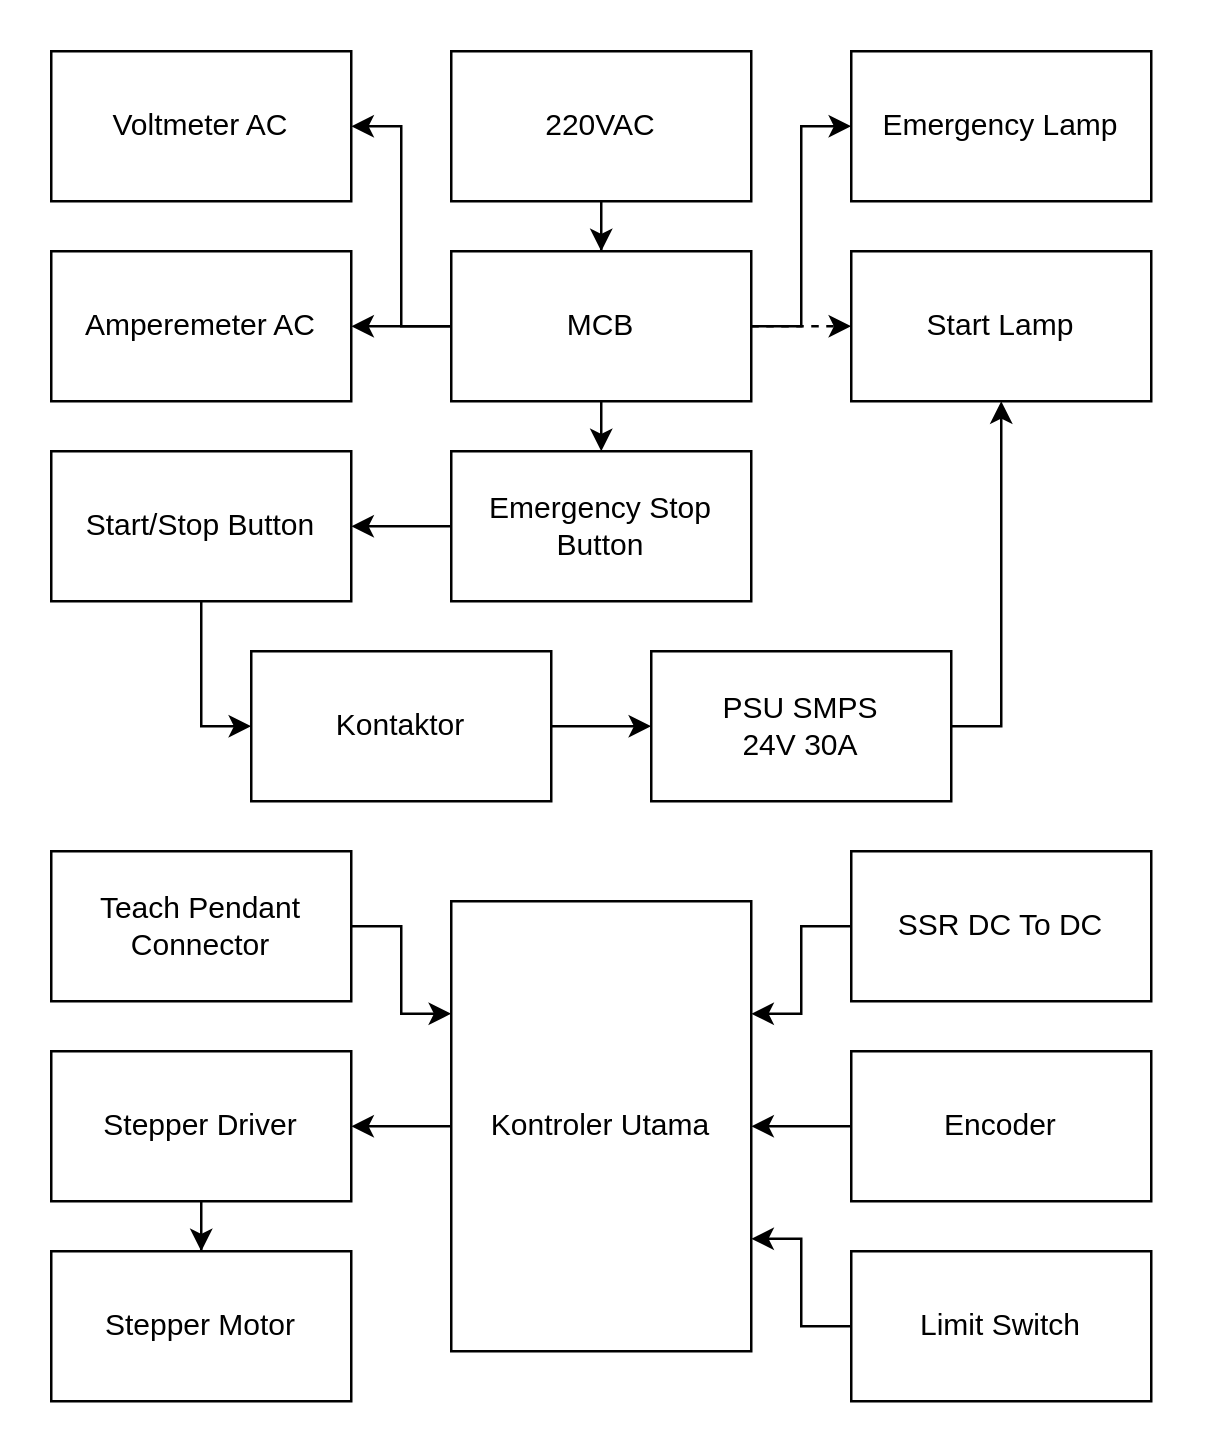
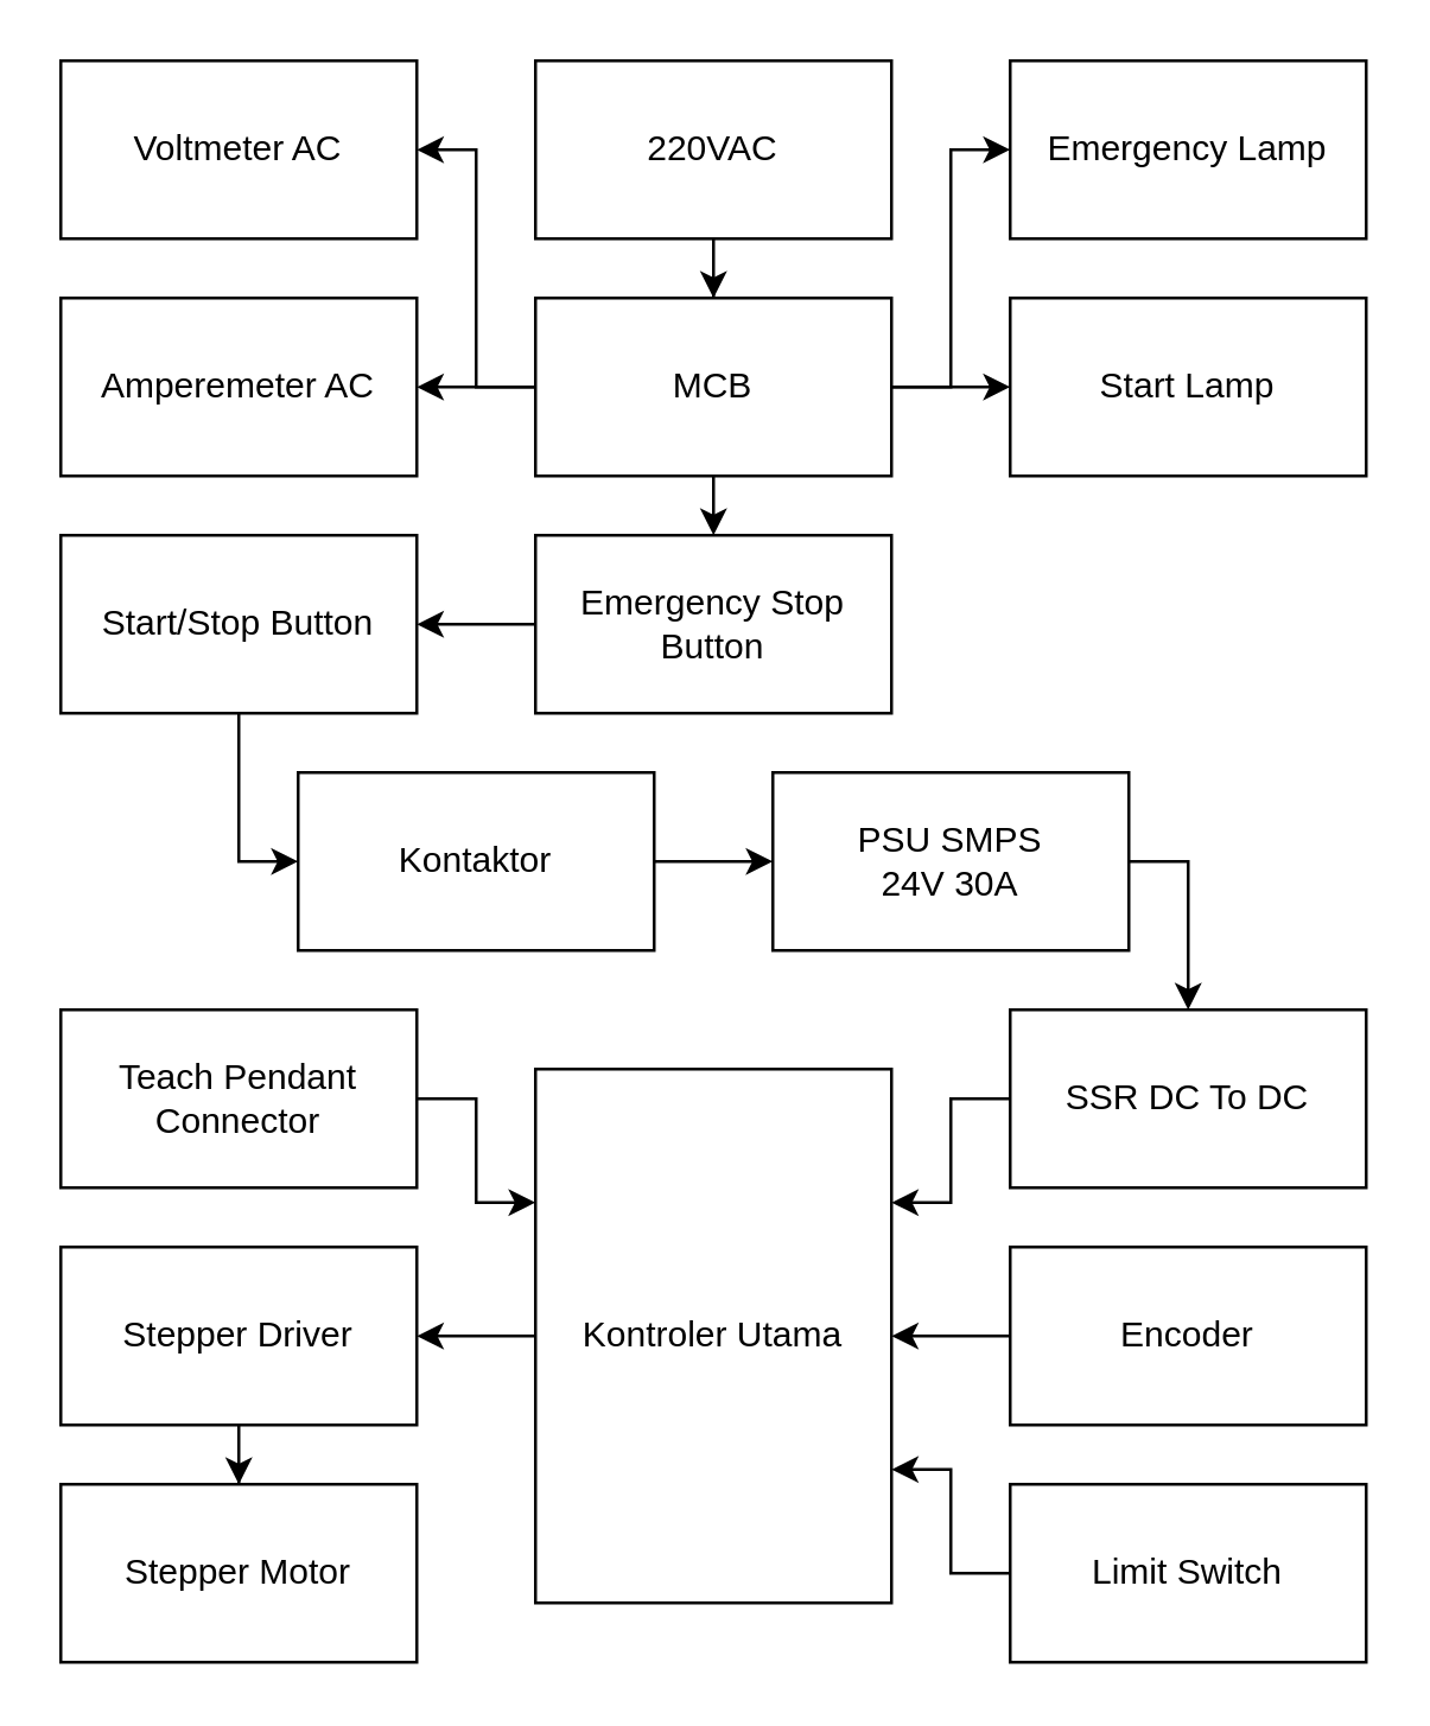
  <mxCell id="0" />
  <mxCell id="1" parent="0" />
  <mxCell id="2" style="edgeStyle=orthogonalEdgeStyle;rounded=0;orthogonalLoop=1;jettySize=auto;html=1;exitX=0;exitY=0.5;exitDx=0;exitDy=0;entryX=1;entryY=0.25;entryDx=0;entryDy=0;" parent="1" source="3" target="24" edge="1"><mxGeometry relative="1" as="geometry" /></mxCell>
  <mxCell id="3" value="SSR DC To DC" style="rounded=0;whiteSpace=wrap;html=1;" parent="1" vertex="1"><mxGeometry x="340" y="340" width="120" height="60" as="geometry" /></mxCell>
  <mxCell id="4" value="" style="edgeStyle=orthogonalEdgeStyle;rounded=0;orthogonalLoop=1;jettySize=auto;html=1;" parent="1" source="5" target="6" edge="1"><mxGeometry relative="1" as="geometry" /></mxCell>
  <mxCell id="5" value="Stepper Driver" style="rounded=0;whiteSpace=wrap;html=1;" parent="1" vertex="1"><mxGeometry x="20" y="420" width="120" height="60" as="geometry" /></mxCell>
  <mxCell id="6" value="Stepper Motor" style="rounded=0;whiteSpace=wrap;html=1;" parent="1" vertex="1"><mxGeometry x="20" y="500" width="120" height="60" as="geometry" /></mxCell>
  <mxCell id="7" value="" style="edgeStyle=orthogonalEdgeStyle;rounded=0;orthogonalLoop=1;jettySize=auto;html=1;" parent="1" source="8" target="24" edge="1"><mxGeometry relative="1" as="geometry" /></mxCell>
  <mxCell id="8" value="Encoder" style="rounded=0;whiteSpace=wrap;html=1;" parent="1" vertex="1"><mxGeometry x="340" y="420" width="120" height="60" as="geometry" /></mxCell>
  <mxCell id="9" style="edgeStyle=orthogonalEdgeStyle;rounded=0;orthogonalLoop=1;jettySize=auto;html=1;exitX=0;exitY=0.5;exitDx=0;exitDy=0;entryX=1;entryY=0.5;entryDx=0;entryDy=0;" parent="1" source="10" target="12" edge="1"><mxGeometry relative="1" as="geometry" /></mxCell>
  <mxCell id="10" value="Emergency Stop Button" style="rounded=0;whiteSpace=wrap;html=1;" parent="1" vertex="1"><mxGeometry x="180" y="180" width="120" height="60" as="geometry" /></mxCell>
  <mxCell id="11" style="edgeStyle=orthogonalEdgeStyle;rounded=0;orthogonalLoop=1;jettySize=auto;html=1;exitX=0.5;exitY=1;exitDx=0;exitDy=0;entryX=0;entryY=0.5;entryDx=0;entryDy=0;" parent="1" source="12" target="32" edge="1"><mxGeometry relative="1" as="geometry" /></mxCell>
  <mxCell id="12" value="Start/Stop Button" style="rounded=0;whiteSpace=wrap;html=1;" parent="1" vertex="1"><mxGeometry x="20" y="180" width="120" height="60" as="geometry" /></mxCell>
  <mxCell id="13" value="" style="edgeStyle=orthogonalEdgeStyle;rounded=0;orthogonalLoop=1;jettySize=auto;html=1;" parent="1" source="14" target="30" edge="1"><mxGeometry relative="1" as="geometry" /></mxCell>
  <mxCell id="14" value="220VAC" style="rounded=0;whiteSpace=wrap;html=1;" parent="1" vertex="1"><mxGeometry x="180" y="20" width="120" height="60" as="geometry" /></mxCell>
  <mxCell id="15" value="Voltmeter AC" style="rounded=0;whiteSpace=wrap;html=1;" parent="1" vertex="1"><mxGeometry x="20" y="20" width="120" height="60" as="geometry" /></mxCell>
  <mxCell id="16" value="Amperemeter AC" style="rounded=0;whiteSpace=wrap;html=1;" parent="1" vertex="1"><mxGeometry x="20" y="100" width="120" height="60" as="geometry" /></mxCell>
- <mxCell id="17" style="edgeStyle=orthogonalEdgeStyle;rounded=0;orthogonalLoop=1;jettySize=auto;html=1;exitX=1;exitY=0.5;exitDx=0;exitDy=0;" parent="1" source="18" target="34" edge="1"><mxGeometry relative="1" as="geometry" /></mxCell>
+ <mxCell id="17" style="edgeStyle=orthogonalEdgeStyle;rounded=0;orthogonalLoop=1;jettySize=auto;html=1;exitX=1;exitY=0.5;exitDx=0;exitDy=0;entryX=0.5;entryY=0;entryDx=0;entryDy=0;" parent="1" source="18" target="3" edge="1"><mxGeometry relative="1" as="geometry" /></mxCell>
  <mxCell id="18" value="PSU SMPS&lt;div&gt;24V 30A&lt;/div&gt;" style="rounded=0;whiteSpace=wrap;html=1;" parent="1" vertex="1"><mxGeometry x="260" y="260" width="120" height="60" as="geometry" /></mxCell>
  <mxCell id="19" style="edgeStyle=orthogonalEdgeStyle;rounded=0;orthogonalLoop=1;jettySize=auto;html=1;exitX=0;exitY=0.5;exitDx=0;exitDy=0;entryX=1;entryY=0.75;entryDx=0;entryDy=0;" parent="1" source="20" target="24" edge="1"><mxGeometry relative="1" as="geometry" /></mxCell>
  <mxCell id="20" value="Limit Switch" style="rounded=0;whiteSpace=wrap;html=1;" parent="1" vertex="1"><mxGeometry x="340" y="500" width="120" height="60" as="geometry" /></mxCell>
  <mxCell id="21" style="edgeStyle=orthogonalEdgeStyle;rounded=0;orthogonalLoop=1;jettySize=auto;html=1;exitX=1;exitY=0.5;exitDx=0;exitDy=0;entryX=0;entryY=0.25;entryDx=0;entryDy=0;" parent="1" source="22" target="24" edge="1"><mxGeometry relative="1" as="geometry" /></mxCell>
  <mxCell id="22" value="Teach Pendant&lt;div&gt;Connector&lt;/div&gt;" style="rounded=0;whiteSpace=wrap;html=1;" parent="1" vertex="1"><mxGeometry x="20" y="340" width="120" height="60" as="geometry" /></mxCell>
  <mxCell id="23" value="" style="edgeStyle=orthogonalEdgeStyle;rounded=0;orthogonalLoop=1;jettySize=auto;html=1;" parent="1" source="24" target="5" edge="1"><mxGeometry relative="1" as="geometry" /></mxCell>
  <mxCell id="24" value="Kontroler Utama" style="rounded=0;whiteSpace=wrap;html=1;" parent="1" vertex="1"><mxGeometry x="180" y="360" width="120" height="180" as="geometry" /></mxCell>
  <mxCell id="25" style="edgeStyle=orthogonalEdgeStyle;rounded=0;orthogonalLoop=1;jettySize=auto;html=1;exitX=1;exitY=0.5;exitDx=0;exitDy=0;entryX=0;entryY=0.5;entryDx=0;entryDy=0;" parent="1" source="30" target="33" edge="1"><mxGeometry relative="1" as="geometry" /></mxCell>
- <mxCell id="26" style="edgeStyle=orthogonalEdgeStyle;rounded=0;orthogonalLoop=1;jettySize=auto;html=1;exitX=1;exitY=0.5;exitDx=0;exitDy=0;entryX=0;entryY=0.5;entryDx=0;entryDy=0;dashed=1;" parent="1" source="30" target="34" edge="1"><mxGeometry relative="1" as="geometry" /></mxCell>
+ <mxCell id="26" style="edgeStyle=orthogonalEdgeStyle;rounded=0;orthogonalLoop=1;jettySize=auto;html=1;exitX=1;exitY=0.5;exitDx=0;exitDy=0;entryX=0;entryY=0.5;entryDx=0;entryDy=0;" parent="1" source="30" target="34" edge="1"><mxGeometry relative="1" as="geometry" /></mxCell>
  <mxCell id="27" style="edgeStyle=orthogonalEdgeStyle;rounded=0;orthogonalLoop=1;jettySize=auto;html=1;exitX=0.5;exitY=1;exitDx=0;exitDy=0;entryX=0.5;entryY=0;entryDx=0;entryDy=0;" parent="1" source="30" target="10" edge="1"><mxGeometry relative="1" as="geometry" /></mxCell>
  <mxCell id="28" style="edgeStyle=orthogonalEdgeStyle;rounded=0;orthogonalLoop=1;jettySize=auto;html=1;exitX=0;exitY=0.5;exitDx=0;exitDy=0;entryX=1;entryY=0.5;entryDx=0;entryDy=0;" parent="1" source="30" target="15" edge="1"><mxGeometry relative="1" as="geometry" /></mxCell>
  <mxCell id="29" style="edgeStyle=orthogonalEdgeStyle;rounded=0;orthogonalLoop=1;jettySize=auto;html=1;exitX=0;exitY=0.5;exitDx=0;exitDy=0;entryX=1;entryY=0.5;entryDx=0;entryDy=0;" parent="1" source="30" target="16" edge="1"><mxGeometry relative="1" as="geometry" /></mxCell>
  <mxCell id="30" value="MCB" style="rounded=0;whiteSpace=wrap;html=1;" parent="1" vertex="1"><mxGeometry x="180" y="100" width="120" height="60" as="geometry" /></mxCell>
  <mxCell id="31" value="" style="edgeStyle=orthogonalEdgeStyle;rounded=0;orthogonalLoop=1;jettySize=auto;html=1;" parent="1" source="32" target="18" edge="1"><mxGeometry relative="1" as="geometry" /></mxCell>
  <mxCell id="32" value="Kontaktor" style="rounded=0;whiteSpace=wrap;html=1;" parent="1" vertex="1"><mxGeometry x="100" y="260" width="120" height="60" as="geometry" /></mxCell>
  <mxCell id="33" value="Emergency Lamp" style="rounded=0;whiteSpace=wrap;html=1;" parent="1" vertex="1"><mxGeometry x="340" y="20" width="120" height="60" as="geometry" /></mxCell>
  <mxCell id="34" value="Start Lamp" style="rounded=0;whiteSpace=wrap;html=1;" parent="1" vertex="1"><mxGeometry x="340" y="100" width="120" height="60" as="geometry" /></mxCell>
